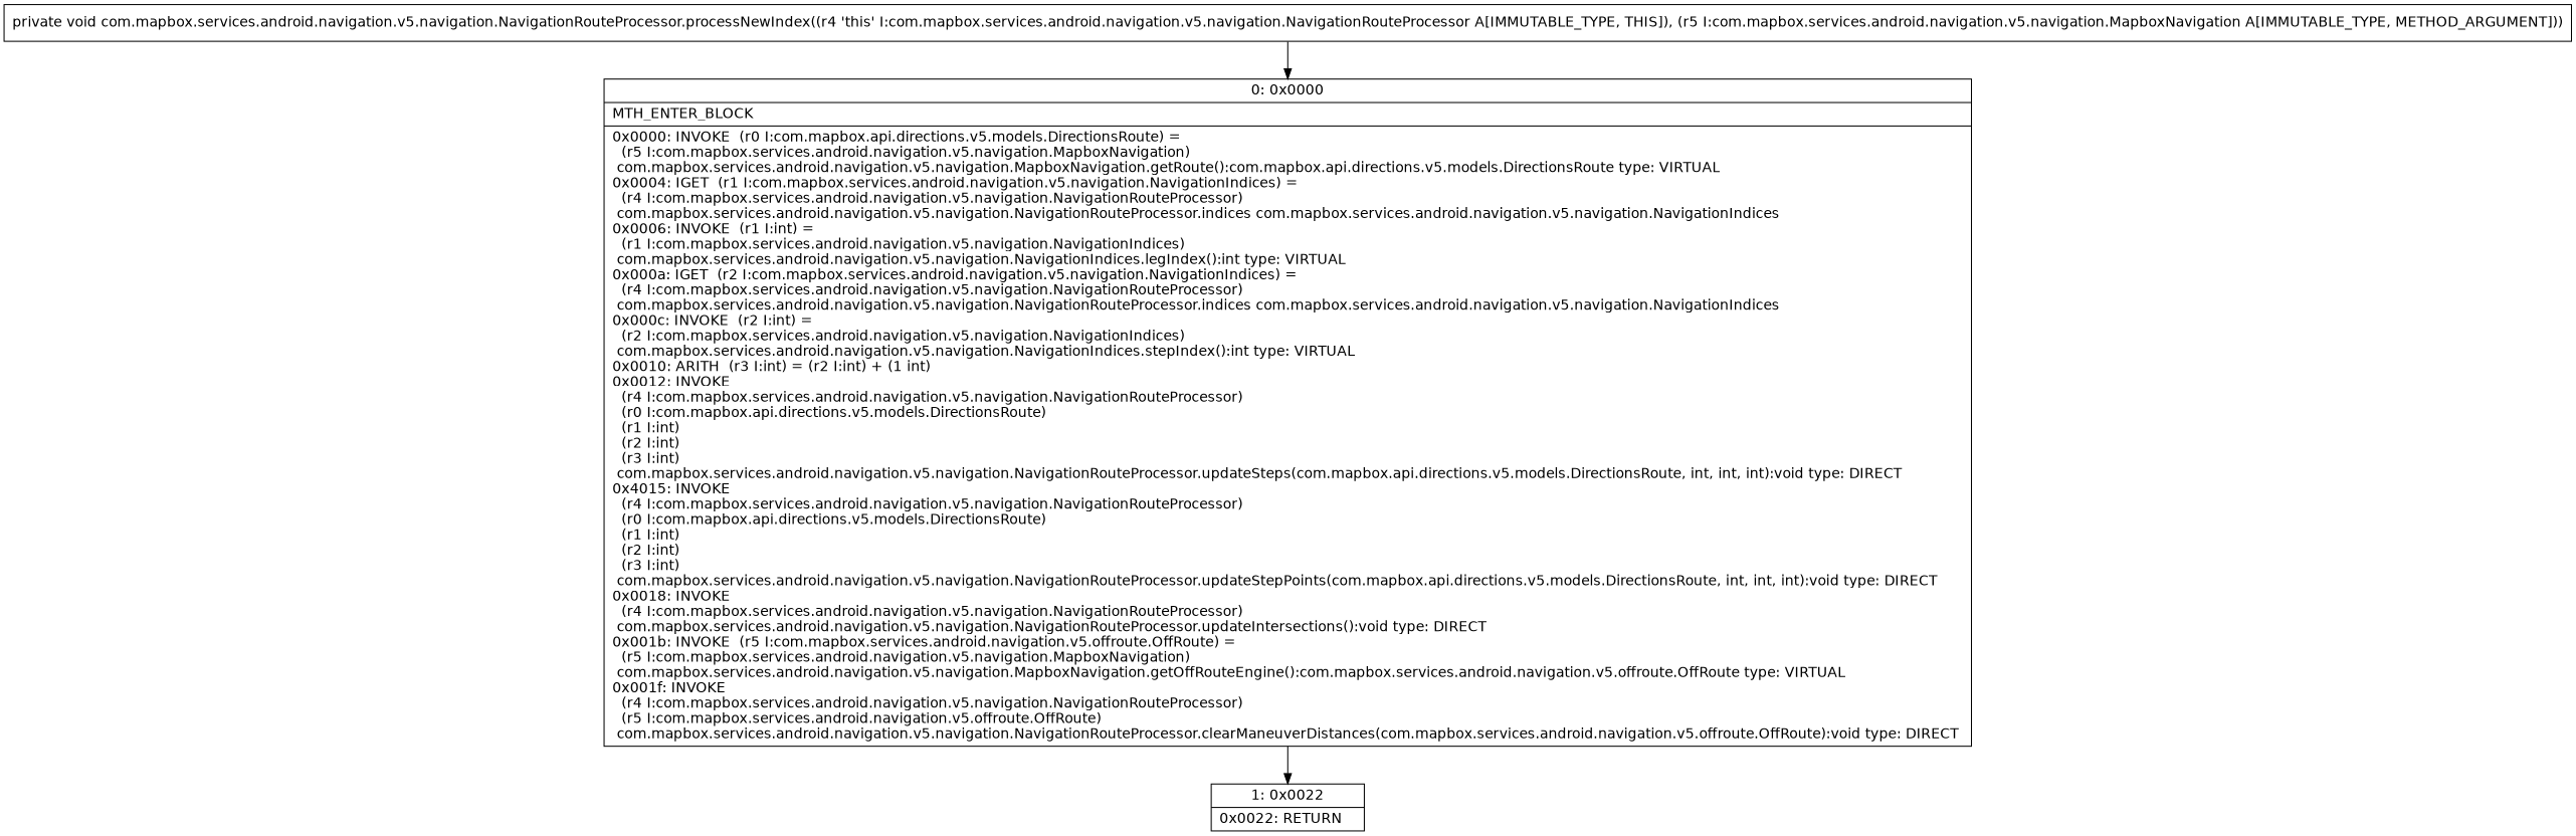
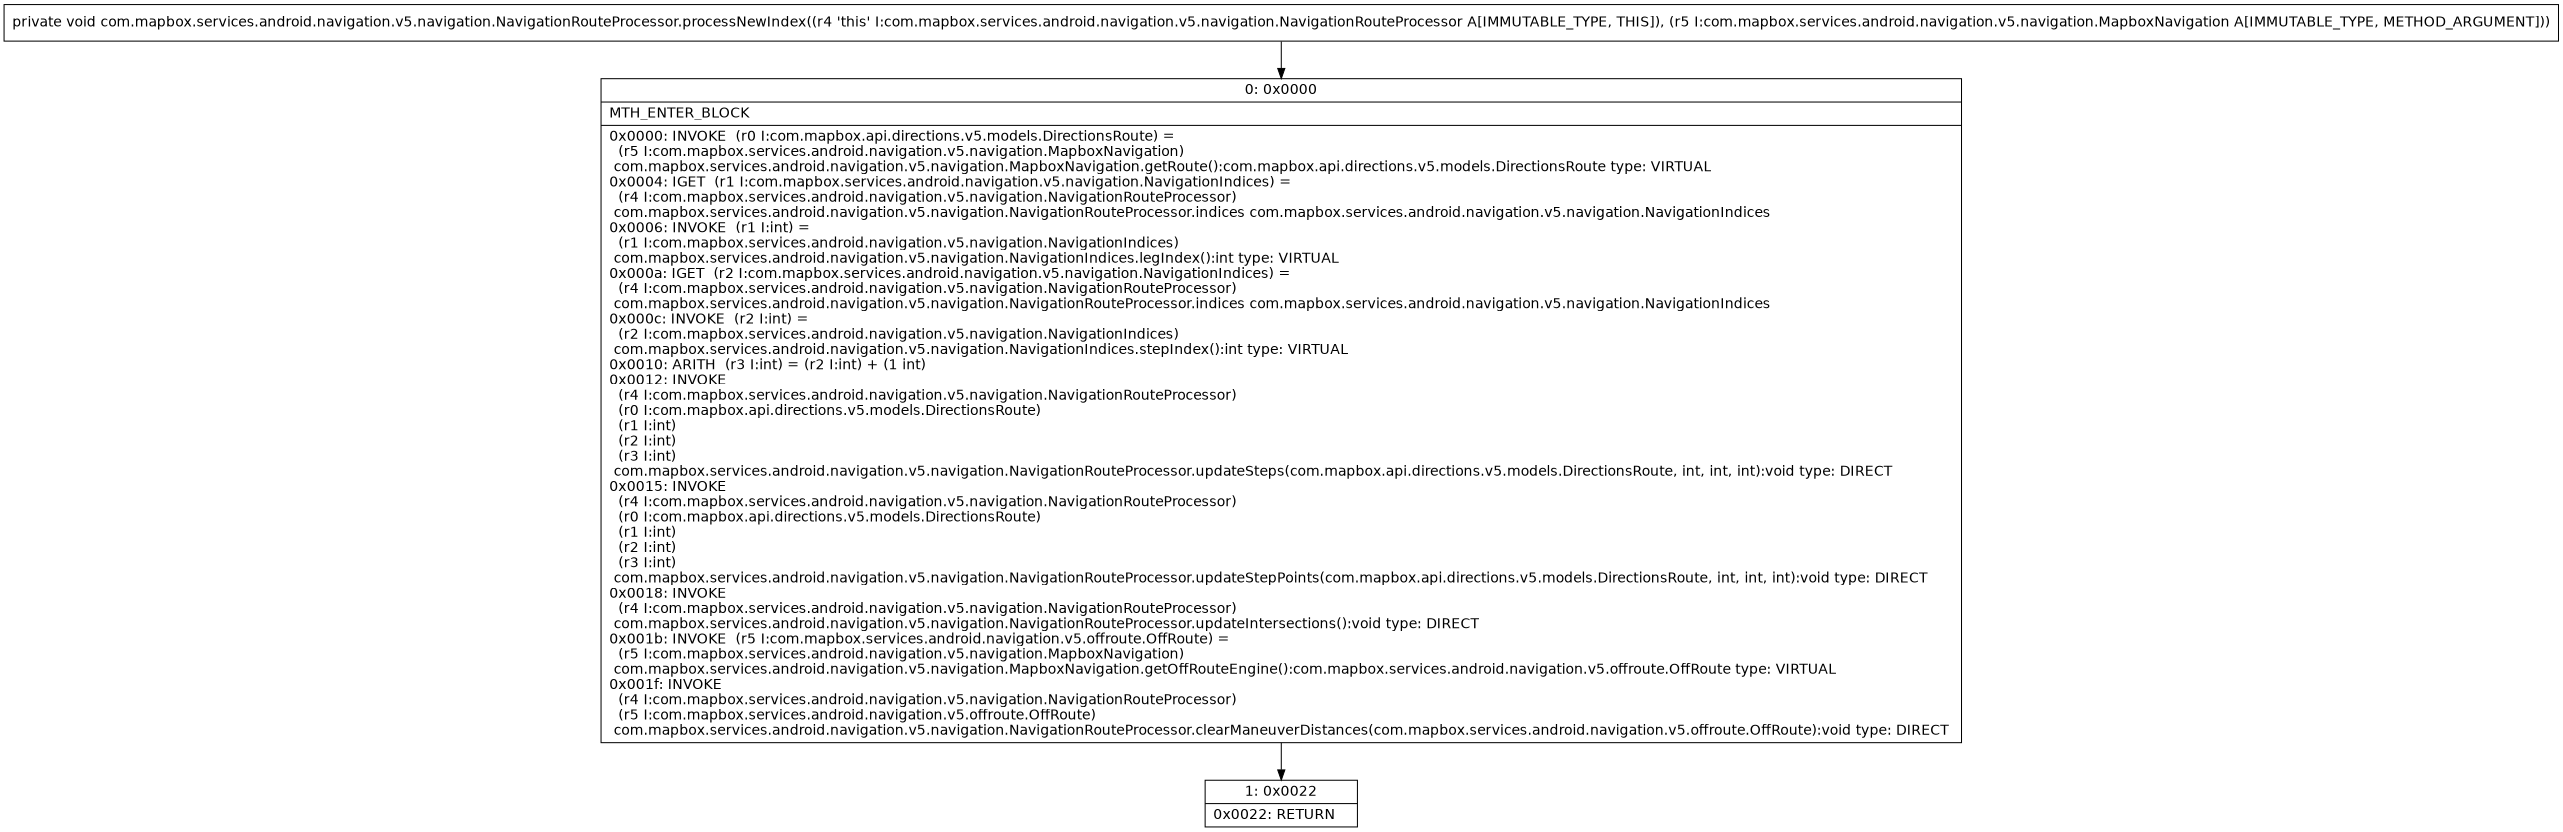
  digraph {
    fontname="DejaVu Sans"
    node [shape=record fontname="DejaVu Sans"]
    edge [fontname="DejaVu Sans"]
-   n1 [label="{0\:\ 0x0000|MTH_ENTER_BLOCK\l|0x0000: INVOKE  (r0 I:com.mapbox.api.directions.v5.models.DirectionsRoute) = \l  (r5 I:com.mapbox.services.android.navigation.v5.navigation.MapboxNavigation)\l com.mapbox.services.android.navigation.v5.navigation.MapboxNavigation.getRoute():com.mapbox.api.directions.v5.models.DirectionsRoute type: VIRTUAL \l0x0004: IGET  (r1 I:com.mapbox.services.android.navigation.v5.navigation.NavigationIndices) = \l  (r4 I:com.mapbox.services.android.navigation.v5.navigation.NavigationRouteProcessor)\l com.mapbox.services.android.navigation.v5.navigation.NavigationRouteProcessor.indices com.mapbox.services.android.navigation.v5.navigation.NavigationIndices \l0x0006: INVOKE  (r1 I:int) = \l  (r1 I:com.mapbox.services.android.navigation.v5.navigation.NavigationIndices)\l com.mapbox.services.android.navigation.v5.navigation.NavigationIndices.legIndex():int type: VIRTUAL \l0x000a: IGET  (r2 I:com.mapbox.services.android.navigation.v5.navigation.NavigationIndices) = \l  (r4 I:com.mapbox.services.android.navigation.v5.navigation.NavigationRouteProcessor)\l com.mapbox.services.android.navigation.v5.navigation.NavigationRouteProcessor.indices com.mapbox.services.android.navigation.v5.navigation.NavigationIndices \l0x000c: INVOKE  (r2 I:int) = \l  (r2 I:com.mapbox.services.android.navigation.v5.navigation.NavigationIndices)\l com.mapbox.services.android.navigation.v5.navigation.NavigationIndices.stepIndex():int type: VIRTUAL \l0x0010: ARITH  (r3 I:int) = (r2 I:int) + (1 int) \l0x0012: INVOKE  \l  (r4 I:com.mapbox.services.android.navigation.v5.navigation.NavigationRouteProcessor)\l  (r0 I:com.mapbox.api.directions.v5.models.DirectionsRoute)\l  (r1 I:int)\l  (r2 I:int)\l  (r3 I:int)\l com.mapbox.services.android.navigation.v5.navigation.NavigationRouteProcessor.updateSteps(com.mapbox.api.directions.v5.models.DirectionsRoute, int, int, int):void type: DIRECT \l0x4015: INVOKE  \l  (r4 I:com.mapbox.services.android.navigation.v5.navigation.NavigationRouteProcessor)\l  (r0 I:com.mapbox.api.directions.v5.models.DirectionsRoute)\l  (r1 I:int)\l  (r2 I:int)\l  (r3 I:int)\l com.mapbox.services.android.navigation.v5.navigation.NavigationRouteProcessor.updateStepPoints(com.mapbox.api.directions.v5.models.DirectionsRoute, int, int, int):void type: DIRECT \l0x0018: INVOKE  \l  (r4 I:com.mapbox.services.android.navigation.v5.navigation.NavigationRouteProcessor)\l com.mapbox.services.android.navigation.v5.navigation.NavigationRouteProcessor.updateIntersections():void type: DIRECT \l0x001b: INVOKE  (r5 I:com.mapbox.services.android.navigation.v5.offroute.OffRoute) = \l  (r5 I:com.mapbox.services.android.navigation.v5.navigation.MapboxNavigation)\l com.mapbox.services.android.navigation.v5.navigation.MapboxNavigation.getOffRouteEngine():com.mapbox.services.android.navigation.v5.offroute.OffRoute type: VIRTUAL \l0x001f: INVOKE  \l  (r4 I:com.mapbox.services.android.navigation.v5.navigation.NavigationRouteProcessor)\l  (r5 I:com.mapbox.services.android.navigation.v5.offroute.OffRoute)\l com.mapbox.services.android.navigation.v5.navigation.NavigationRouteProcessor.clearManeuverDistances(com.mapbox.services.android.navigation.v5.offroute.OffRoute):void type: DIRECT \l}"]
+   n1 [label="{0\:\ 0x0000|MTH_ENTER_BLOCK\l|0x0000: INVOKE  (r0 I:com.mapbox.api.directions.v5.models.DirectionsRoute) = \l  (r5 I:com.mapbox.services.android.navigation.v5.navigation.MapboxNavigation)\l com.mapbox.services.android.navigation.v5.navigation.MapboxNavigation.getRoute():com.mapbox.api.directions.v5.models.DirectionsRoute type: VIRTUAL \l0x0004: IGET  (r1 I:com.mapbox.services.android.navigation.v5.navigation.NavigationIndices) = \l  (r4 I:com.mapbox.services.android.navigation.v5.navigation.NavigationRouteProcessor)\l com.mapbox.services.android.navigation.v5.navigation.NavigationRouteProcessor.indices com.mapbox.services.android.navigation.v5.navigation.NavigationIndices \l0x0006: INVOKE  (r1 I:int) = \l  (r1 I:com.mapbox.services.android.navigation.v5.navigation.NavigationIndices)\l com.mapbox.services.android.navigation.v5.navigation.NavigationIndices.legIndex():int type: VIRTUAL \l0x000a: IGET  (r2 I:com.mapbox.services.android.navigation.v5.navigation.NavigationIndices) = \l  (r4 I:com.mapbox.services.android.navigation.v5.navigation.NavigationRouteProcessor)\l com.mapbox.services.android.navigation.v5.navigation.NavigationRouteProcessor.indices com.mapbox.services.android.navigation.v5.navigation.NavigationIndices \l0x000c: INVOKE  (r2 I:int) = \l  (r2 I:com.mapbox.services.android.navigation.v5.navigation.NavigationIndices)\l com.mapbox.services.android.navigation.v5.navigation.NavigationIndices.stepIndex():int type: VIRTUAL \l0x0010: ARITH  (r3 I:int) = (r2 I:int) + (1 int) \l0x0012: INVOKE  \l  (r4 I:com.mapbox.services.android.navigation.v5.navigation.NavigationRouteProcessor)\l  (r0 I:com.mapbox.api.directions.v5.models.DirectionsRoute)\l  (r1 I:int)\l  (r2 I:int)\l  (r3 I:int)\l com.mapbox.services.android.navigation.v5.navigation.NavigationRouteProcessor.updateSteps(com.mapbox.api.directions.v5.models.DirectionsRoute, int, int, int):void type: DIRECT \l0x0015: INVOKE  \l  (r4 I:com.mapbox.services.android.navigation.v5.navigation.NavigationRouteProcessor)\l  (r0 I:com.mapbox.api.directions.v5.models.DirectionsRoute)\l  (r1 I:int)\l  (r2 I:int)\l  (r3 I:int)\l com.mapbox.services.android.navigation.v5.navigation.NavigationRouteProcessor.updateStepPoints(com.mapbox.api.directions.v5.models.DirectionsRoute, int, int, int):void type: DIRECT \l0x0018: INVOKE  \l  (r4 I:com.mapbox.services.android.navigation.v5.navigation.NavigationRouteProcessor)\l com.mapbox.services.android.navigation.v5.navigation.NavigationRouteProcessor.updateIntersections():void type: DIRECT \l0x001b: INVOKE  (r5 I:com.mapbox.services.android.navigation.v5.offroute.OffRoute) = \l  (r5 I:com.mapbox.services.android.navigation.v5.navigation.MapboxNavigation)\l com.mapbox.services.android.navigation.v5.navigation.MapboxNavigation.getOffRouteEngine():com.mapbox.services.android.navigation.v5.offroute.OffRoute type: VIRTUAL \l0x001f: INVOKE  \l  (r4 I:com.mapbox.services.android.navigation.v5.navigation.NavigationRouteProcessor)\l  (r5 I:com.mapbox.services.android.navigation.v5.offroute.OffRoute)\l com.mapbox.services.android.navigation.v5.navigation.NavigationRouteProcessor.clearManeuverDistances(com.mapbox.services.android.navigation.v5.offroute.OffRoute):void type: DIRECT \l}"]
    n2 [label="{1\:\ 0x0022|0x0022: RETURN   \l}"]
    n3 [label="{private void com.mapbox.services.android.navigation.v5.navigation.NavigationRouteProcessor.processNewIndex((r4 'this' I:com.mapbox.services.android.navigation.v5.navigation.NavigationRouteProcessor A[IMMUTABLE_TYPE, THIS]), (r5 I:com.mapbox.services.android.navigation.v5.navigation.MapboxNavigation A[IMMUTABLE_TYPE, METHOD_ARGUMENT])) }"]
    n1 -> n2
    n3 -> n1
  }
